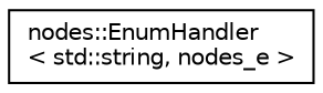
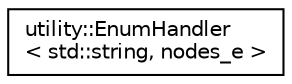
  digraph {
    rankdir=LR
-   n1 [color=black fillcolor=white fontname=Helvetica fontsize=10 height=0.2 label="nodes::EnumHandler\l\< std::string, nodes_e \>" shape=record style=filled width=0.4]
+   n1 [color=black fillcolor=white fontname=Helvetica fontsize=10 height=0.2 label="utility::EnumHandler\l\< std::string, nodes_e \>" shape=record style=filled width=0.4]
  }
